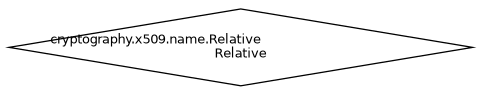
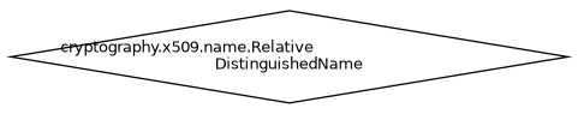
  digraph {
    rankdir=LR
-   n1 [color=black fillcolor=white fontname=Helvetica fontsize=10 height=0.2 label="cryptography.x509.name.Relative\lRelative" shape=diamond style=filled width=0.4]
+   n1 [color=black fillcolor=white fontname=Helvetica fontsize=10 height=0.2 label="cryptography.x509.name.Relative\lDistinguishedName" shape=diamond style=filled width=0.4]
  }
